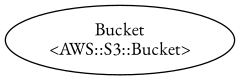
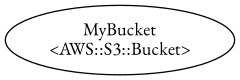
  digraph {
    fontname="EB Garamond"
-   n1 [color=black label="Bucket\n<AWS::S3::Bucket>" shape=ellipse type=Resource fontname="EB Garamond"]
+   n1 [color=black label="MyBucket\n<AWS::S3::Bucket>" shape=ellipse type=Resource fontname="EB Garamond"]
  }
